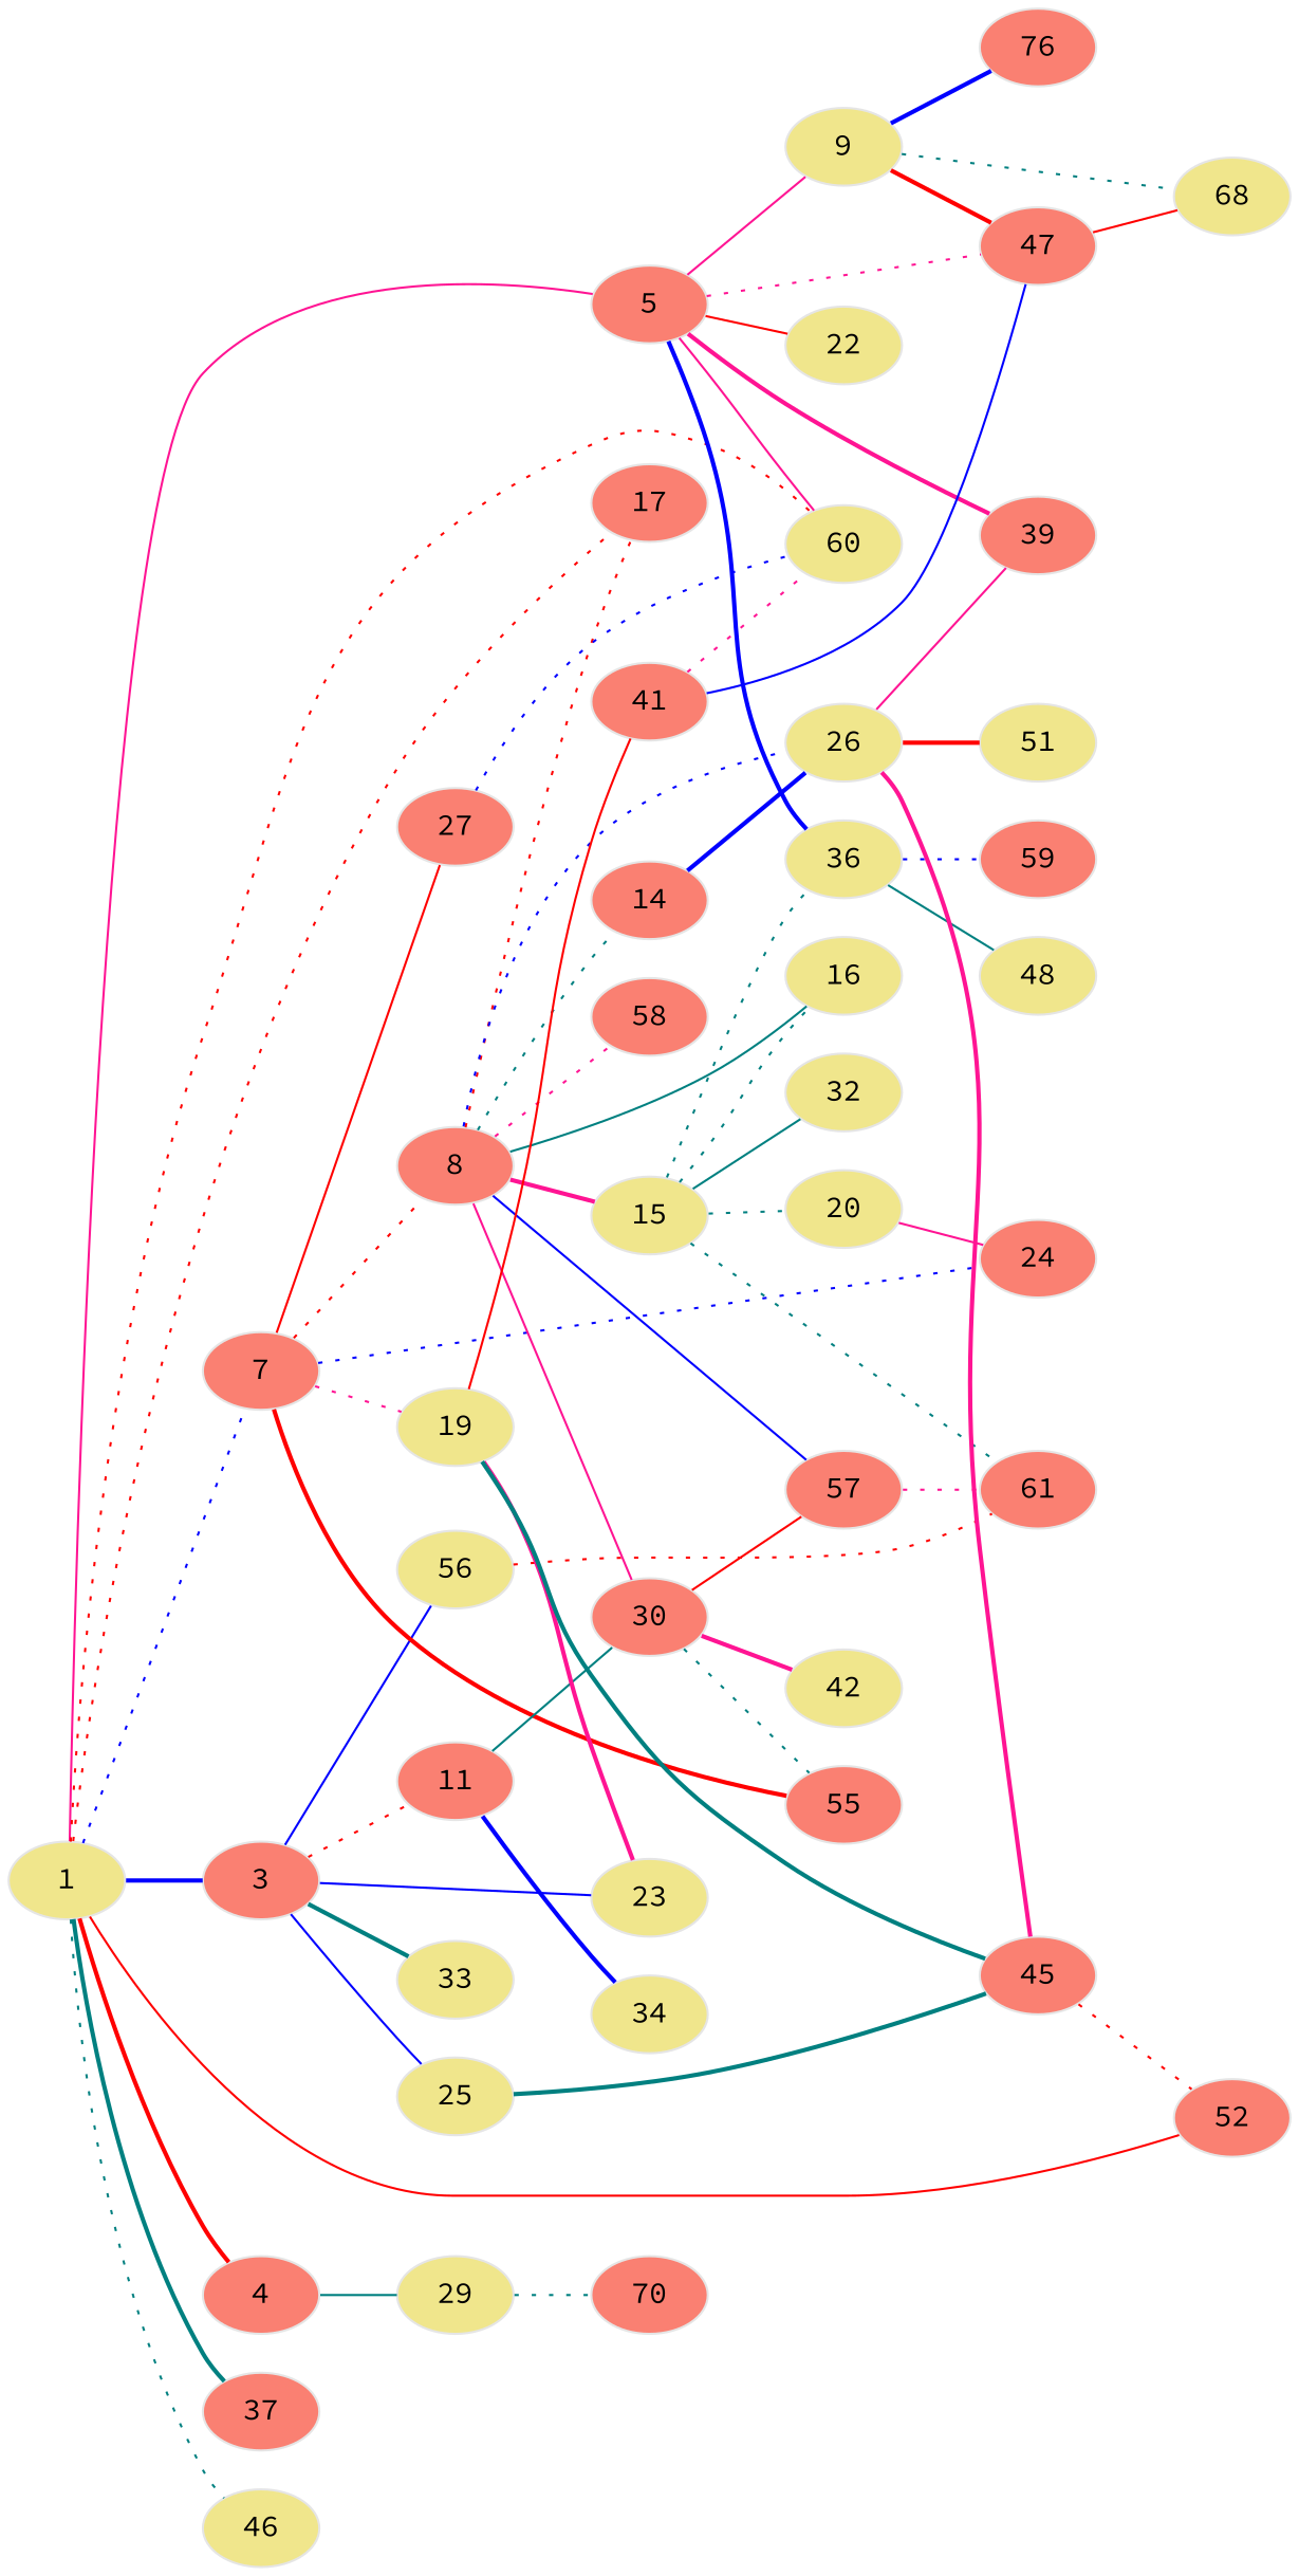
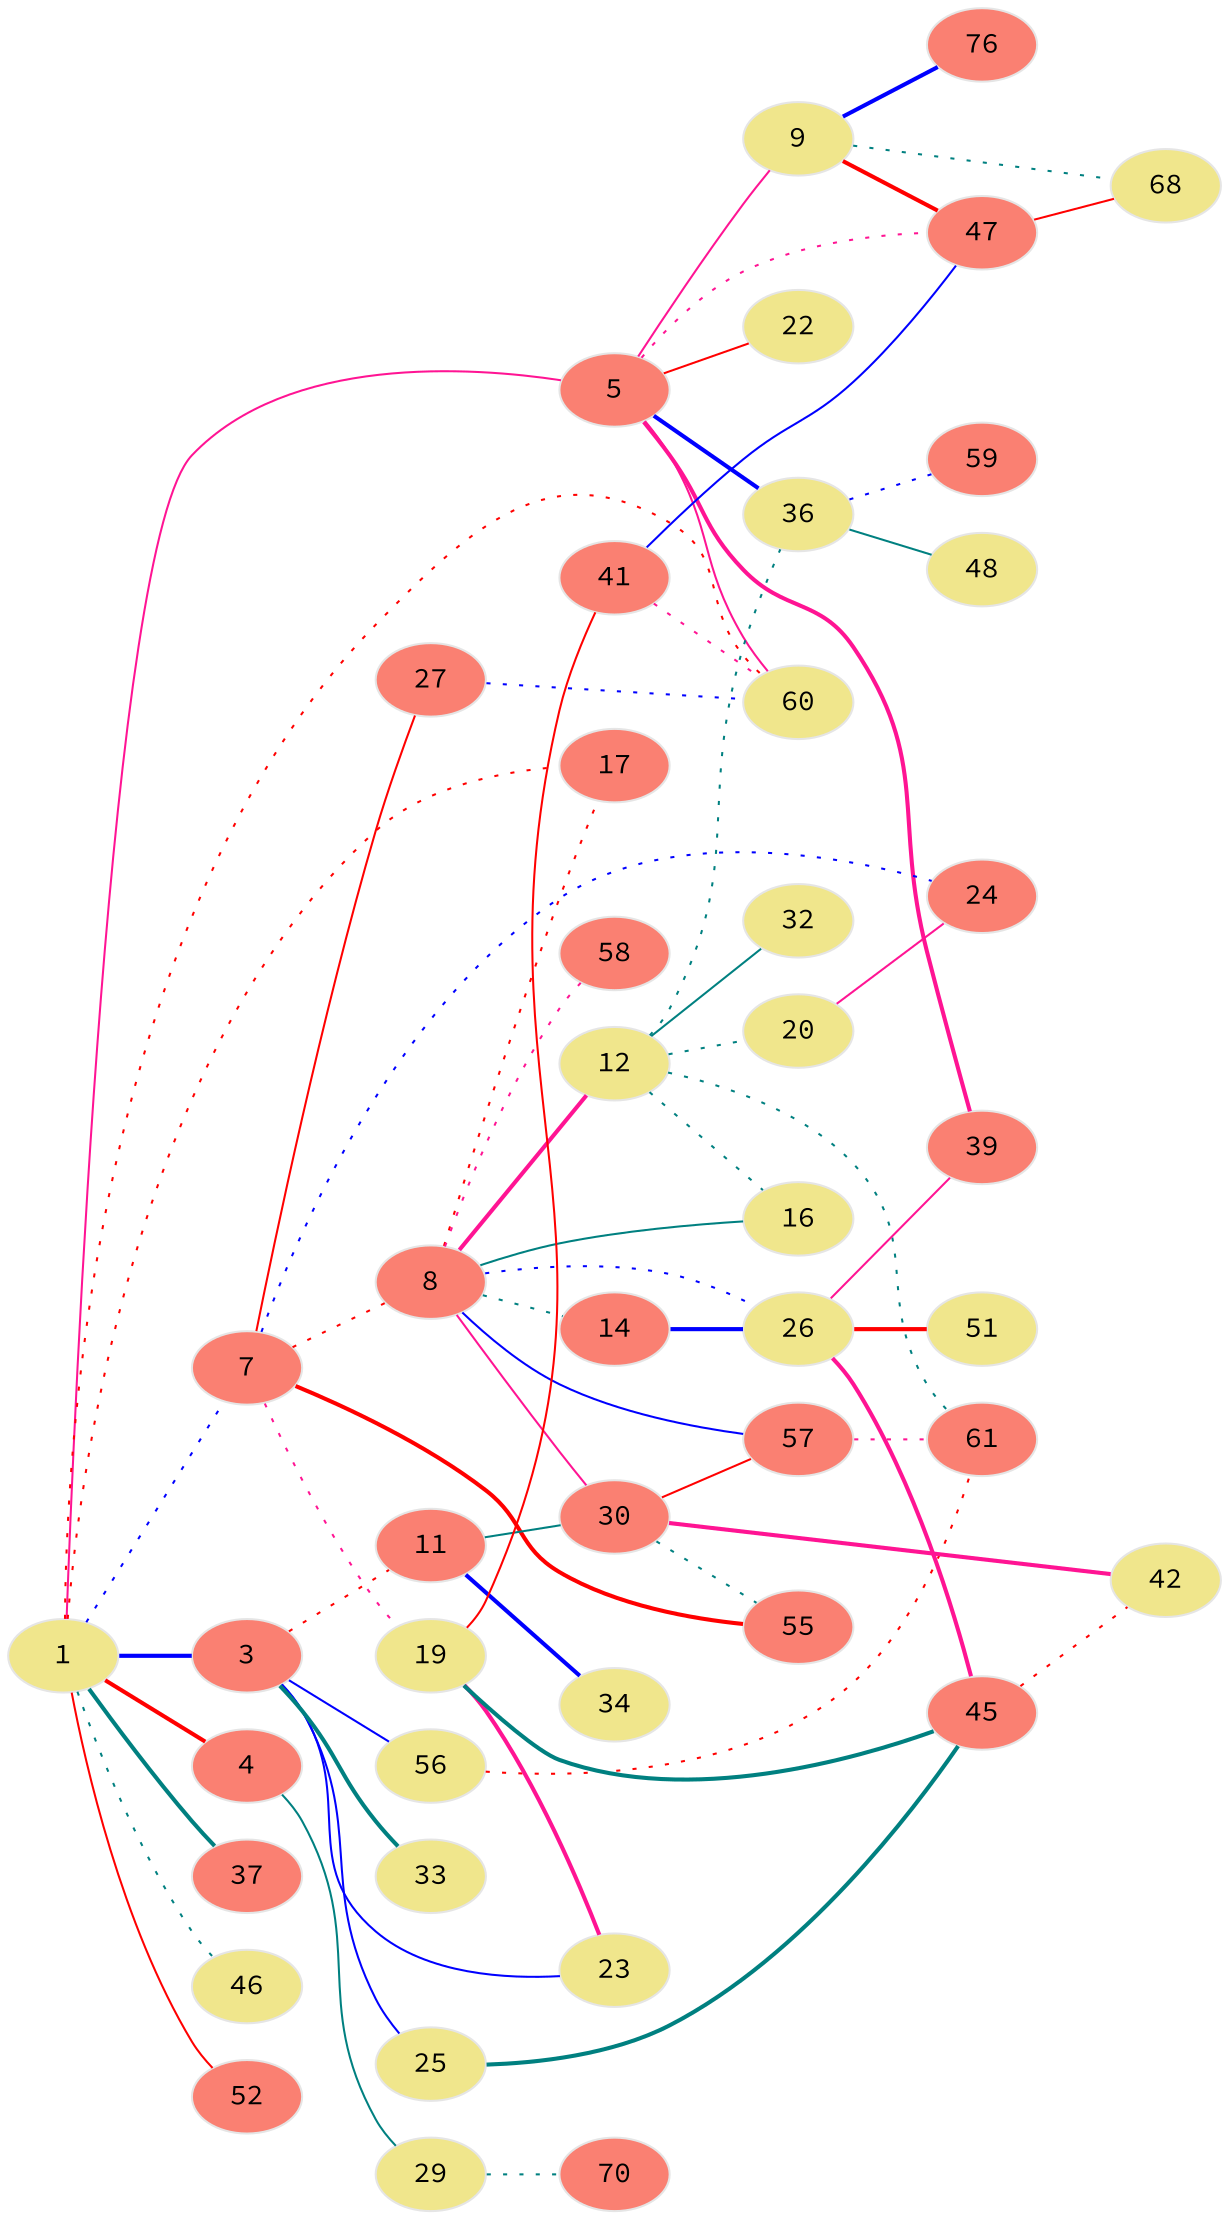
  graph {
    fontname="Source Code Pro"
    rankdir=LR
    node [color=gray90 fillcolor=salmon fontname="Source Code Pro" style=filled]
    edge [color=teal fontname="Source Code Pro" style=dotted]
    1 [fillcolor=khaki super="+2"]
    3 [super="+13"]
    4 [super="+10"]
    5 [super="+6"]
    7 [super="+12"]
    17 [super="+65"]
    37
    46 [fillcolor=khaki]
    52 [super="+54"]
    60 [fillcolor=khaki super="+67"]
    11 [super="+28"]
    23 [fillcolor=khaki]
    25 [fillcolor=khaki]
    33 [fillcolor=khaki]
    56 [fillcolor=khaki super="+63"]
    29 [fillcolor=khaki super="+62"]
    9 [fillcolor=khaki super="+21"]
    22 [fillcolor=khaki super="+35"]
    36 [fillcolor=khaki super="+43"]
    39
    47 [super="+50"]
    8 [super="+18"]
    19 [fillcolor=khaki super="+64"]
    24 [super="+38"]
    27
    55 [super="+71"]
    30 [super="+44"]
    34 [fillcolor=khaki]
    45 [super="+49"]
    61
    70 [super="+72"]
    76
    68 [fillcolor=khaki]
    48 [fillcolor=khaki]
    59 [super="+66"]
    14
-   15 [fillcolor=khaki super="+53"]
+   15 [fillcolor=khaki super="+53" label=12]
    16 [fillcolor=khaki super="+75"]
    26 [fillcolor=khaki super="+31"]
    57 [super="+69"]
    58
    41 [super="+74"]
    20 [fillcolor=khaki super="+40"]
    32 [fillcolor=khaki]
    51 [fillcolor=khaki]
    42 [fillcolor=khaki]
    1 -- 3 [color=blue style=bold]
    1 -- 4 [color=red style=bold]
    1 -- 5 [color=deeppink style=solid]
    1 -- 7 [color=blue]
    1 -- 17 [color=red]
    1 -- 37 [style=bold]
    1 -- 46
    1 -- 52 [color=red style=solid]
    1 -- 60 [color=red]
    3 -- 11 [color=red]
    3 -- 23 [color=blue style=solid]
    3 -- 25 [color=blue style=solid]
    3 -- 33 [style=bold]
    3 -- 56 [color=blue style=solid]
    4 -- 29 [style=solid]
    5 -- 60 [color=deeppink style=solid]
    5 -- 9 [color=deeppink style=solid]
    5 -- 22 [color=red style=solid]
    5 -- 36 [color=blue style=bold]
    5 -- 39 [color=deeppink style=bold]
    5 -- 47 [color=deeppink]
    7 -- 8 [color=red]
    7 -- 19 [color=deeppink]
    7 -- 24 [color=blue]
    7 -- 27 [color=red style=solid]
    7 -- 55 [color=red style=bold]
    11 -- 30 [style=solid]
    11 -- 34 [color=blue style=bold]
    25 -- 45 [style=bold]
    56 -- 61 [color=red]
    29 -- 70
    9 -- 47 [color=red style=bold]
    9 -- 76 [color=blue style=bold]
    9 -- 68
    36 -- 48 [style=solid]
    36 -- 59 [color=blue]
    47 -- 68 [color=red style=solid]
    8 -- 17 [color=red]
    8 -- 30 [color=deeppink style=solid]
    8 -- 14
    8 -- 15 [color=deeppink style=bold]
    8 -- 16 [style=solid]
    8 -- 26 [color=blue]
    8 -- 57 [color=blue style=solid weight=2]
    8 -- 58 [color=deeppink]
    19 -- 23 [color=deeppink style=bold]
    19 -- 45 [style=bold]
    19 -- 41 [color=red style=solid]
    27 -- 60 [color=blue]
    30 -- 55
    30 -- 57 [color=red style=solid]
    30 -- 42 [color=deeppink style=bold]
-   45 -- 52 [color=red]
+   45 -- 42 [color=red]
    14 -- 26 [color=blue style=bold]
    15 -- 36
    15 -- 61
    15 -- 16
    15 -- 20
    15 -- 32 [style=solid]
    26 -- 39 [color=deeppink style=solid]
    26 -- 45 [color=deeppink style=bold]
    26 -- 51 [color=red style=bold]
    57 -- 61 [color=deeppink]
    41 -- 60 [color=deeppink]
    41 -- 47 [color=blue style=solid]
    20 -- 24 [color=deeppink style=solid]
  }
